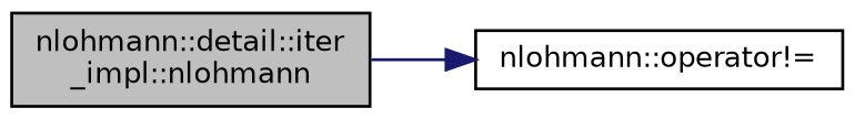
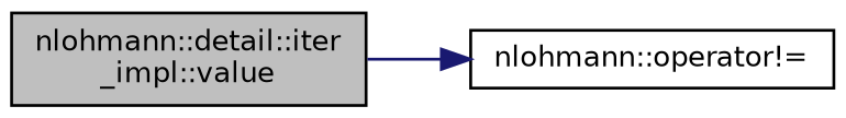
  digraph {
    rankdir=LR
    node [color=black fontname=Helvetica fontsize=10 shape=record style=filled]
-   n1 [fillcolor=grey75 fontcolor=black height=0.2 label="nlohmann::detail::iter\l_impl::nlohmann" width=0.4]
+   n1 [fillcolor=grey75 fontcolor=black height=0.2 label="nlohmann::detail::iter\l_impl::value" width=0.4]
    n2 [fillcolor=white height=0.2 label="nlohmann::operator!=" width=0.4]
    n1 -> n2 [color=midnightblue fontname=Helvetica fontsize=10 labelfontname=Helvetica labelfontsize=10 style=solid]
  }
